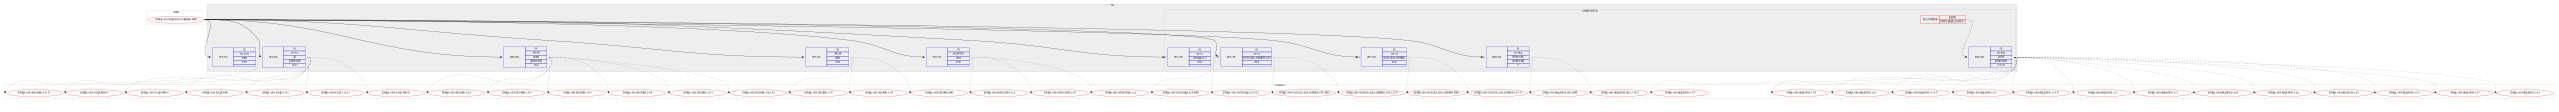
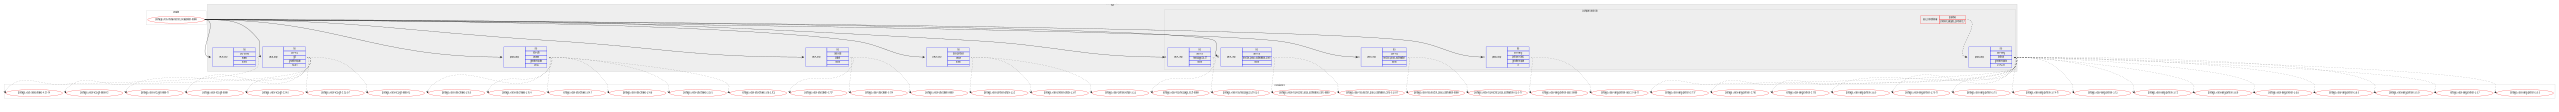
  digraph {
    compound=true
    concentrate=true
    fontname=Inter
    fontsize=10
    newrank=true
    rankdir=TB
    ranksep=1.5
    node [color=red fontname=Inter fontsize=10]
    edge [arrowhead=vee fontname=Inter headport=w style=dotted tailport=e weight=100]
    n1 [label="portage://ros-meta/hector_localization-9999" width=4]
    n2 [color=blue label=<<TABLE BORDER="0" CELLBORDER="1" CELLSPACING="0" CELLPADDING="4" WIDTH="220"><TR><TD ROWSPAN="6" CELLPADDING="30">pack_dep</TD></TR><TR><TD WIDTH="110">no</TD></TR><TR><TD>dev-python</TD></TR><TR><TD>empy</TD></TR><TR><TD>none</TD></TR><TR><TD></TD></TR></TABLE>> shape=none]
    n3 [color=blue label=<<TABLE BORDER="0" CELLBORDER="1" CELLSPACING="0" CELLPADDING="4" WIDTH="220"><TR><TD ROWSPAN="6" CELLPADDING="30">pack_dep</TD></TR><TR><TD WIDTH="110">no</TD></TR><TR><TD>dev-util</TD></TR><TR><TD>catkin</TD></TR><TR><TD>none</TD></TR><TR><TD></TD></TR></TABLE>> shape=none]
    n4 [color=blue label=<<TABLE BORDER="0" CELLBORDER="1" CELLSPACING="0" CELLPADDING="4" WIDTH="220"><TR><TD ROWSPAN="6" CELLPADDING="30">pack_dep</TD></TR><TR><TD WIDTH="110">no</TD></TR><TR><TD>dev-util</TD></TR><TR><TD>cmake</TD></TR><TR><TD>greaterequal</TD></TR><TR><TD>3.9.6</TD></TR></TABLE>> shape=none]
    n5 [color=blue label=<<TABLE BORDER="0" CELLBORDER="1" CELLSPACING="0" CELLPADDING="4" WIDTH="220"><TR><TD ROWSPAN="6" CELLPADDING="30">pack_dep</TD></TR><TR><TD WIDTH="110">no</TD></TR><TR><TD>dev-vcs</TD></TR><TR><TD>git</TD></TR><TR><TD>greaterequal</TD></TR><TR><TD>1.8.2.1</TD></TR></TABLE>> shape=none]
    n6 [color=blue label=<<TABLE BORDER="0" CELLBORDER="1" CELLSPACING="0" CELLPADDING="4" WIDTH="220"><TR><TD ROWSPAN="6" CELLPADDING="30">pack_dep</TD></TR><TR><TD WIDTH="110">no</TD></TR><TR><TD>sys-devel</TD></TR><TR><TD>make</TD></TR><TR><TD>none</TD></TR><TR><TD></TD></TR></TABLE>> shape=none]
    n7 [color=blue label=<<TABLE BORDER="0" CELLBORDER="1" CELLSPACING="0" CELLPADDING="4" WIDTH="220"><TR><TD ROWSPAN="6" CELLPADDING="30">pack_dep</TD></TR><TR><TD WIDTH="110">no</TD></TR><TR><TD>dev-lang</TD></TR><TR><TD>python</TD></TR><TR><TD>greaterequal</TD></TR><TR><TD>2.7.5-r2</TD></TR></TABLE>> shape=none]
    n8 [label=<<TABLE BORDER="0" CELLBORDER="1" CELLSPACING="0" CELLPADDING="4"><TR><TD ROWSPAN="3" CELLPADDING="10">use_conditional</TD></TR><TR><TD>positive</TD></TR><TR><TD>python_targets_python7_7</TD></TR></TABLE>> shape=none]
    n9 [color=blue label=<<TABLE BORDER="0" CELLBORDER="1" CELLSPACING="0" CELLPADDING="4" WIDTH="220"><TR><TD ROWSPAN="6" CELLPADDING="30">pack_dep</TD></TR><TR><TD WIDTH="110">no</TD></TR><TR><TD>dev-lang</TD></TR><TR><TD>python-exec</TD></TR><TR><TD>greaterequal</TD></TR><TR><TD>2</TD></TR></TABLE>> shape=none]
    n10 [color=blue label=<<TABLE BORDER="0" CELLBORDER="1" CELLSPACING="0" CELLPADDING="4" WIDTH="220"><TR><TD ROWSPAN="6" CELLPADDING="30">pack_dep</TD></TR><TR><TD WIDTH="110">no</TD></TR><TR><TD>dev-ros</TD></TR><TR><TD>hector_pose_estimation</TD></TR><TR><TD>none</TD></TR><TR><TD></TD></TR></TABLE>> shape=none]
    n11 [color=blue label=<<TABLE BORDER="0" CELLBORDER="1" CELLSPACING="0" CELLPADDING="4" WIDTH="220"><TR><TD ROWSPAN="6" CELLPADDING="30">pack_dep</TD></TR><TR><TD WIDTH="110">no</TD></TR><TR><TD>dev-ros</TD></TR><TR><TD>hector_pose_estimation_core</TD></TR><TR><TD>none</TD></TR><TR><TD></TD></TR></TABLE>> shape=none]
    n12 [color=blue label=<<TABLE BORDER="0" CELLBORDER="1" CELLSPACING="0" CELLPADDING="4" WIDTH="220"><TR><TD ROWSPAN="6" CELLPADDING="30">pack_dep</TD></TR><TR><TD WIDTH="110">no</TD></TR><TR><TD>dev-ros</TD></TR><TR><TD>message_to_tf</TD></TR><TR><TD>none</TD></TR><TR><TD></TD></TR></TABLE>> shape=none]
    n13 [label="portage://dev-python/empy-3.3-r1" width=4]
    n14 [label="portage://dev-python/empy-3.3.2" width=4]
    n15 [label="portage://dev-python/empy-3.3.3" width=4]
    n16 [label="portage://dev-util/catkin-0.7.14" width=4]
    n17 [label="portage://dev-util/catkin-0.7.17" width=4]
    n18 [label="portage://dev-util/catkin-9999" width=4]
    n19 [label="portage://dev-util/cmake-3.13.5" width=4]
    n20 [label="portage://dev-util/cmake-3.14.6" width=4]
    n21 [label="portage://dev-util/cmake-3.14.7" width=4]
    n22 [label="portage://dev-util/cmake-3.15.4" width=4]
    n23 [label="portage://dev-util/cmake-3.15.5" width=4]
    n24 [label="portage://dev-util/cmake-3.16.0_rc3" width=4]
    n25 [label="portage://dev-vcs/git-2.23.0-r1" width=4]
    n26 [label="portage://dev-vcs/git-2.24.0" width=4]
    n27 [label="portage://dev-vcs/git-9999" width=4]
    n28 [label="portage://dev-vcs/git-9999-r1" width=4]
    n29 [label="portage://dev-vcs/git-9999-r2" width=4]
    n30 [label="portage://dev-vcs/git-9999-r3" width=4]
    n31 [label="portage://sys-devel/make-4.2.1-r4" width=4]
    n32 [label="portage://dev-lang/python-2.7.15" width=4]
+   n33 [label="portage://dev-lang/python-2.7.16" width=4]
    n34 [label="portage://dev-lang/python-2.7.17" width=4]
    n35 [label="portage://dev-lang/python-3.5.5" width=4]
    n36 [label="portage://dev-lang/python-3.5.7" width=4]
    n37 [label="portage://dev-lang/python-3.5.9" width=4]
-   n38 [label="portage://dev-lang/hector-3.6.5" width=4]
+   n38 [label="portage://dev-lang/python-3.6.5" width=4]
    n39 [label="portage://dev-lang/python-3.6.8" width=4]
    n40 [label="portage://dev-lang/python-3.6.9" width=4]
    n41 [label="portage://dev-lang/python-3.7.2" width=4]
    n42 [label="portage://dev-lang/python-3.7.3" width=4]
    n43 [label="portage://dev-lang/python-3.7.4-r1" width=4]
    n44 [label="portage://dev-lang/python-3.7.5" width=4]
    n45 [label="portage://dev-lang/python-3.7.5-r1" width=4]
    n46 [label="portage://dev-lang/python-3.8.0" width=4]
    n47 [label="portage://dev-lang/python-exec-2.4.6-r1" width=4]
    n48 [label="portage://dev-lang/python-exec-9999" width=4]
    n49 [label="portage://dev-ros/hector_pose_estimation-0.3.0-r1" width=4]
    n50 [label="portage://dev-ros/hector_pose_estimation-9999" width=4]
    n51 [label="portage://dev-ros/hector_pose_estimation_core-0.3.0-r1" width=4]
    n52 [label="portage://dev-ros/hector_pose_estimation_core-9999" width=4]
    n53 [label="portage://dev-ros/message_to_tf-0.3.0" width=4]
    n54 [label="portage://dev-ros/message_to_tf-9999" width=4]
    subgraph cluster_1 {
      color=gray
      label=<<i>ebuild</i>>
      rank=same
      n1
    }
    subgraph cluster_2 {
      color=gray
      label=<<i>dependencies</i>>
      subgraph cluster_3 {
        color=gray
        fillcolor="#eeeeee"
        label=<<i>compile</i>>
        style=filled
        subgraph sub_4 {
          color=gray
          fillcolor="#eeeeee"
          label=<<i>compile</i>>
          style=filled
          n2
        }
        subgraph sub_5 {
          color=gray
          fillcolor="#eeeeee"
          label=<<i>compile</i>>
          style=filled
          n3
        }
        subgraph sub_6 {
          color=gray
          fillcolor="#eeeeee"
          label=<<i>compile</i>>
          style=filled
          n4
        }
        subgraph sub_7 {
          color=gray
          fillcolor="#eeeeee"
          label=<<i>compile</i>>
          style=filled
          n5
        }
        subgraph sub_8 {
          color=gray
          fillcolor="#eeeeee"
          label=<<i>compile</i>>
          style=filled
          n6
        }
      }
      subgraph cluster_9 {
        color=gray
        fillcolor="#eeeeee"
        label=<<i>run</i>>
        style=filled
      }
      subgraph cluster_10 {
        color=gray
        fillcolor="#eeeeee"
        label=<<i>compile and run</i>>
        style=filled
        subgraph sub_11 {
          color=gray
          fillcolor="#eeeeee"
          label=<<i>compile and run</i>>
          style=filled
          n8
          subgraph sub_12 {
            color=gray
            fillcolor="#eeeeee"
            label=<<i>compile and run</i>>
            style=filled
            n7
          }
        }
        subgraph sub_13 {
          color=gray
          fillcolor="#eeeeee"
          label=<<i>compile and run</i>>
          style=filled
          n9
        }
        subgraph sub_14 {
          color=gray
          fillcolor="#eeeeee"
          label=<<i>compile and run</i>>
          style=filled
          n10
        }
        subgraph sub_15 {
          color=gray
          fillcolor="#eeeeee"
          label=<<i>compile and run</i>>
          style=filled
          n11
        }
        subgraph sub_16 {
          color=gray
          fillcolor="#eeeeee"
          label=<<i>compile and run</i>>
          style=filled
          n12
        }
      }
    }
    subgraph cluster_17 {
      color=gray
      label=<<i>candidates</i>>
      rank=same
      subgraph sub_18 {
        color=black
        label=<<i>candidates</i>>
        nodesep=1
        rank=same
        n13
        n14
        n15
      }
      subgraph sub_19 {
        color=black
        label=<<i>candidates</i>>
        nodesep=1
        rank=same
        n16
        n17
        n18
      }
      subgraph sub_20 {
        color=black
        label=<<i>candidates</i>>
        nodesep=1
        rank=same
        n19
        n20
        n21
        n22
        n23
        n24
      }
      subgraph sub_21 {
        color=black
        label=<<i>candidates</i>>
        nodesep=1
        rank=same
        n25
        n26
        n27
        n28
        n29
        n30
      }
      subgraph sub_22 {
        color=black
        label=<<i>candidates</i>>
        nodesep=1
        rank=same
        n31
      }
      subgraph sub_23 {
        color=black
        label=<<i>candidates</i>>
        nodesep=1
        rank=same
        n32
+       n33
        n34
        n35
        n36
        n37
        n38
        n39
        n40
        n41
        n42
        n43
        n44
        n45
        n46
      }
      subgraph sub_24 {
        color=black
        label=<<i>candidates</i>>
        nodesep=1
        rank=same
        n47
        n48
      }
      subgraph sub_25 {
        color=black
        label=<<i>candidates</i>>
        nodesep=1
        rank=same
        n49
        n50
      }
      subgraph sub_26 {
        color=black
        label=<<i>candidates</i>>
        nodesep=1
        rank=same
        n51
        n52
      }
      subgraph sub_27 {
        color=black
        label=<<i>candidates</i>>
        nodesep=1
        rank=same
        n53
        n54
      }
    }
    n1 -> n2 [style=solid weight=20]
    n1 -> n3 [style=solid weight=20]
    n1 -> n4 [style=solid weight=20]
    n1 -> n5 [style=solid weight=20]
    n1 -> n6 [style=solid weight=20]
    n1 -> n9 [arrowhead=odotvee style=solid weight=20]
    n1 -> n10 [arrowhead=odotvee style=solid weight=20]
    n1 -> n11 [arrowhead=odotvee style=solid weight=20]
    n1 -> n12 [arrowhead=odotvee style=solid weight=20]
    n2 -> n13
    n2 -> n14
    n2 -> n15
    n3 -> n16
    n3 -> n17
    n3 -> n18
    n4 -> n19
    n4 -> n20
    n4 -> n21
    n4 -> n22
    n4 -> n23
    n4 -> n24
    n5 -> n25
    n5 -> n26
    n5 -> n27
    n5 -> n28
    n5 -> n29
    n5 -> n30
    n6 -> n31
    n7 -> n32
+   n7 -> n33
    n7 -> n34
    n7 -> n35
    n7 -> n36
    n7 -> n37
    n7 -> n38
    n7 -> n39
    n7 -> n40
    n7 -> n41
    n7 -> n42
    n7 -> n43
    n7 -> n44
    n7 -> n45
    n7 -> n46
    n8 -> n7 [style=dashed weight=20]
    n9 -> n47
    n9 -> n48
    n10 -> n49
    n10 -> n50
    n11 -> n51
    n11 -> n52
    n12 -> n53
    n12 -> n54
  }
